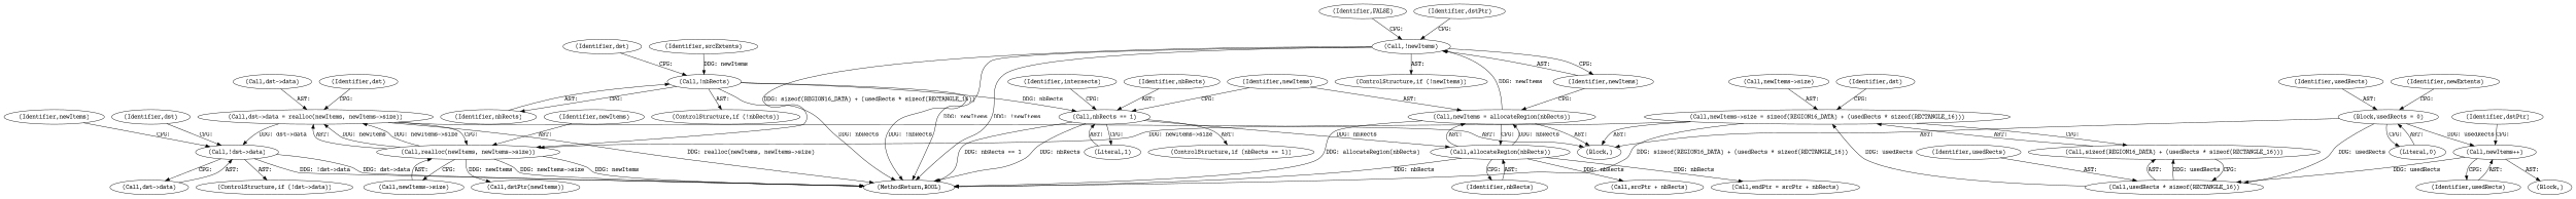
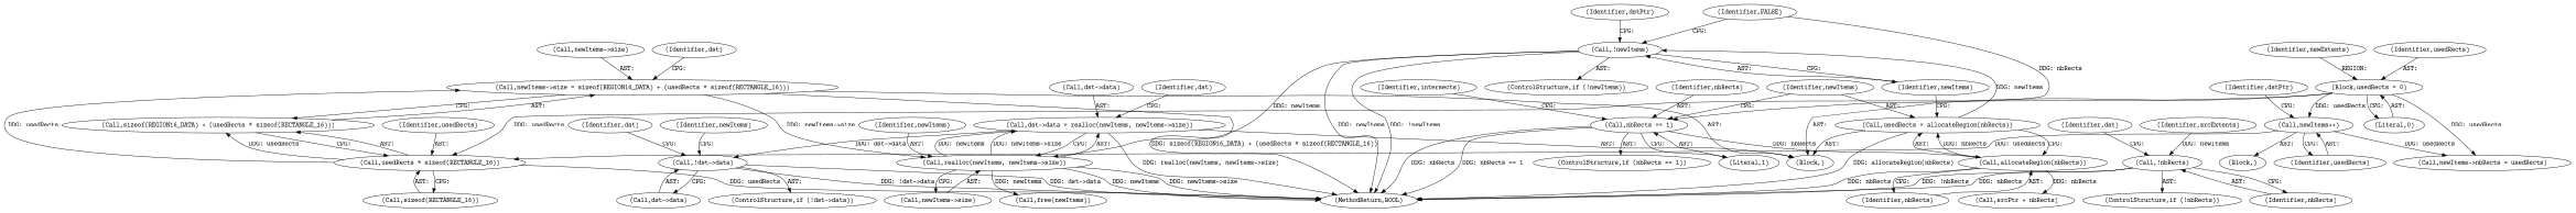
  digraph {
    fontname="Courier Prime"
    node [fontname="Courier Prime"]
    edge [fontname="Courier Prime"]
    n1 [label="(Call,dst->data = realloc(newItems, newItems->size))"]
    n2 [label="(Call,realloc(newItems, newItems->size))"]
    n3 [label="(Call,!dst->data)"]
    n4 [label="(MethodReturn,BOOL)"]
    n5 [label="(Block,)"]
    n6 [label="(Call,newItems->size)"]
-   n7 [label="(Call,dstPtr(newItems))"]
+   n7 [label="(Call,free(newItems))"]
    n8 [label="(ControlStructure,if (!dst->data))"]
    n9 [label="(Call,dst->data)"]
    n10 [label="(Call,!newItems)"]
    n11 [label="(ControlStructure,if (!newItems))"]
    n12 [label="(Identifier,newItems)"]
-   n13 [label="(Call,newItems = allocateRegion(nbRects))"]
+   n13 [label="(Call,usedRects = allocateRegion(nbRects))"]
    n14 [label="(Call,allocateRegion(nbRects))"]
    n15 [label="(Call,srcPtr + nbRects)"]
-   n16 [label="(Call,endPtr = srcPtr + nbRects)"]
    n17 [label="(Identifier,nbRects)"]
    n18 [label="(Call,nbRects == 1)"]
    n19 [label="(ControlStructure,if (nbRects == 1))"]
    n20 [label="(Literal,1)"]
    n21 [label="(Call,!nbRects)"]
    n22 [label="(ControlStructure,if (!nbRects))"]
    n23 [label="(Identifier,nbRects)"]
    n24 [label="(Call,newItems->size = sizeof(REGION16_DATA) + (usedRects * sizeof(RECTANGLE_16)))"]
    n25 [label="(Call,sizeof(REGION16_DATA) + (usedRects * sizeof(RECTANGLE_16)))"]
    n26 [label="(Call,usedRects * sizeof(RECTANGLE_16))"]
+   n27 [label="(Call,sizeof(RECTANGLE_16))"]
    n28 [label="(Call,newItems++)"]
    n29 [label="(Identifier,usedRects)"]
+   n30 [label="(Call,newItems->nbRects = usedRects)"]
    n31 [label="(Block,)"]
    n32 [label="(Block,usedRects = 0)"]
    n33 [label="(Literal,0)"]
    n34 [label="(Identifier,usedRects)"]
    n35 [label="(Identifier,dst)"]
    n36 [label="(Identifier,newExtents)"]
    n37 [label="(Identifier,dst)"]
    n38 [label="(Identifier,usedRects)"]
    n39 [label="(Call,newItems->size)"]
    n40 [label="(Identifier,nbRects)"]
    n41 [label="(Call,dst->data)"]
    n42 [label="(Identifier,dst)"]
    n43 [label="(Identifier,dst)"]
    n44 [label="(Identifier,srcExtents)"]
    n45 [label="(Identifier,newItems)"]
    n46 [label="(Identifier,newItems)"]
    n47 [label="(Identifier,FALSE)"]
    n48 [label="(Identifier,newItems)"]
    n49 [label="(Identifier,dstPtr)"]
    n50 [label="(Identifier,intersects)"]
    n51 [label="(Identifier,dstPtr)"]
    n1 -> n2 [label="CFG: "]
    n1 -> n3 [label="DDG: dst->data"]
    n1 -> n4 [label="DDG: realloc(newItems, newItems->size)"]
    n1 -> n5 [label="AST: "]
    n2 -> n1 [label="AST: "]
    n2 -> n1 [label="DDG: newItems"]
    n2 -> n1 [label="DDG: newItems->size"]
    n2 -> n4 [label="DDG: newItems"]
    n2 -> n4 [label="DDG: newItems->size"]
    n2 -> n6 [label="CFG: "]
    n2 -> n7 [label="DDG: newItems"]
    n3 -> n4 [label="DDG: !dst->data"]
    n3 -> n4 [label="DDG: dst->data"]
    n3 -> n8 [label="AST: "]
    n3 -> n9 [label="CFG: "]
    n6 -> n2 [label="AST: "]
    n9 -> n3 [label="AST: "]
-   n10 -> n2 [label="DDG: sizeof(REGION16_DATA) + (usedRects * sizeof(RECTANGLE_16))"]
+   n10 -> n2 [label="DDG: newItems"]
    n10 -> n4 [label="DDG: newItems"]
    n10 -> n4 [label="DDG: !newItems"]
    n10 -> n11 [label="AST: "]
    n10 -> n12 [label="CFG: "]
    n12 -> n10 [label="AST: "]
    n12 -> n13 [label="CFG: "]
    n13 -> n4 [label="DDG: allocateRegion(nbRects)"]
    n13 -> n5 [label="AST: "]
    n13 -> n10 [label="DDG: newItems"]
    n13 -> n14 [label="CFG: "]
    n14 -> n4 [label="DDG: nbRects"]
    n14 -> n13 [label="AST: "]
    n14 -> n13 [label="DDG: nbRects"]
    n14 -> n15 [label="DDG: nbRects"]
-   n14 -> n16 [label="DDG: nbRects"]
    n14 -> n17 [label="CFG: "]
    n17 -> n14 [label="AST: "]
    n18 -> n4 [label="DDG: nbRects"]
    n18 -> n4 [label="DDG: nbRects == 1"]
    n18 -> n14 [label="DDG: nbRects"]
    n18 -> n19 [label="AST: "]
    n18 -> n20 [label="CFG: "]
    n20 -> n18 [label="AST: "]
    n21 -> n4 [label="DDG: nbRects"]
    n21 -> n4 [label="DDG: !nbRects"]
-   n21 -> n18 [label="DDG: nbRects"]
+   n47 -> n18 [label="DDG: nbRects"]
    n21 -> n22 [label="AST: "]
    n21 -> n23 [label="CFG: "]
    n23 -> n21 [label="AST: "]
    n24 -> n2 [label="DDG: newItems->size"]
    n24 -> n4 [label="DDG: sizeof(REGION16_DATA) + (usedRects * sizeof(RECTANGLE_16))"]
    n24 -> n5 [label="AST: "]
    n24 -> n25 [label="CFG: "]
    n25 -> n24 [label="AST: "]
    n25 -> n26 [label="CFG: "]
+   n26 -> n4 [label="DDG: usedRects"]
    n26 -> n24 [label="DDG: usedRects"]
    n26 -> n25 [label="AST: "]
    n26 -> n25 [label="DDG: usedRects"]
+   n26 -> n27 [label="CFG: "]
+   n27 -> n26 [label="AST: "]
    n28 -> n26 [label="DDG: usedRects"]
    n28 -> n29 [label="CFG: "]
+   n28 -> n30 [label="DDG: usedRects"]
    n28 -> n31 [label="AST: "]
    n29 -> n28 [label="AST: "]
    n32 -> n5 [label="AST: "]
    n32 -> n26 [label="DDG: usedRects"]
    n32 -> n28 [label="DDG: usedRects"]
+   n32 -> n30 [label="DDG: usedRects"]
    n32 -> n33 [label="CFG: "]
    n33 -> n32 [label="AST: "]
    n34 -> n26 [label="AST: "]
    n35 -> n1 [label="CFG: "]
-   n36 -> n32 [label="CFG: "]
+   n36 -> n32 [label="REGION: "]
    n37 -> n3 [label="CFG: "]
    n38 -> n32 [label="AST: "]
    n39 -> n24 [label="AST: "]
    n40 -> n18 [label="AST: "]
    n41 -> n1 [label="AST: "]
    n42 -> n24 [label="CFG: "]
    n43 -> n21 [label="CFG: "]
    n44 -> n21 [label="DDG: newItems"]
    n45 -> n3 [label="CFG: "]
    n46 -> n13 [label="AST: "]
    n46 -> n18 [label="CFG: "]
    n47 -> n10 [label="CFG: "]
    n48 -> n2 [label="AST: "]
    n49 -> n28 [label="CFG: "]
    n50 -> n18 [label="CFG: "]
    n51 -> n10 [label="CFG: "]
  }
